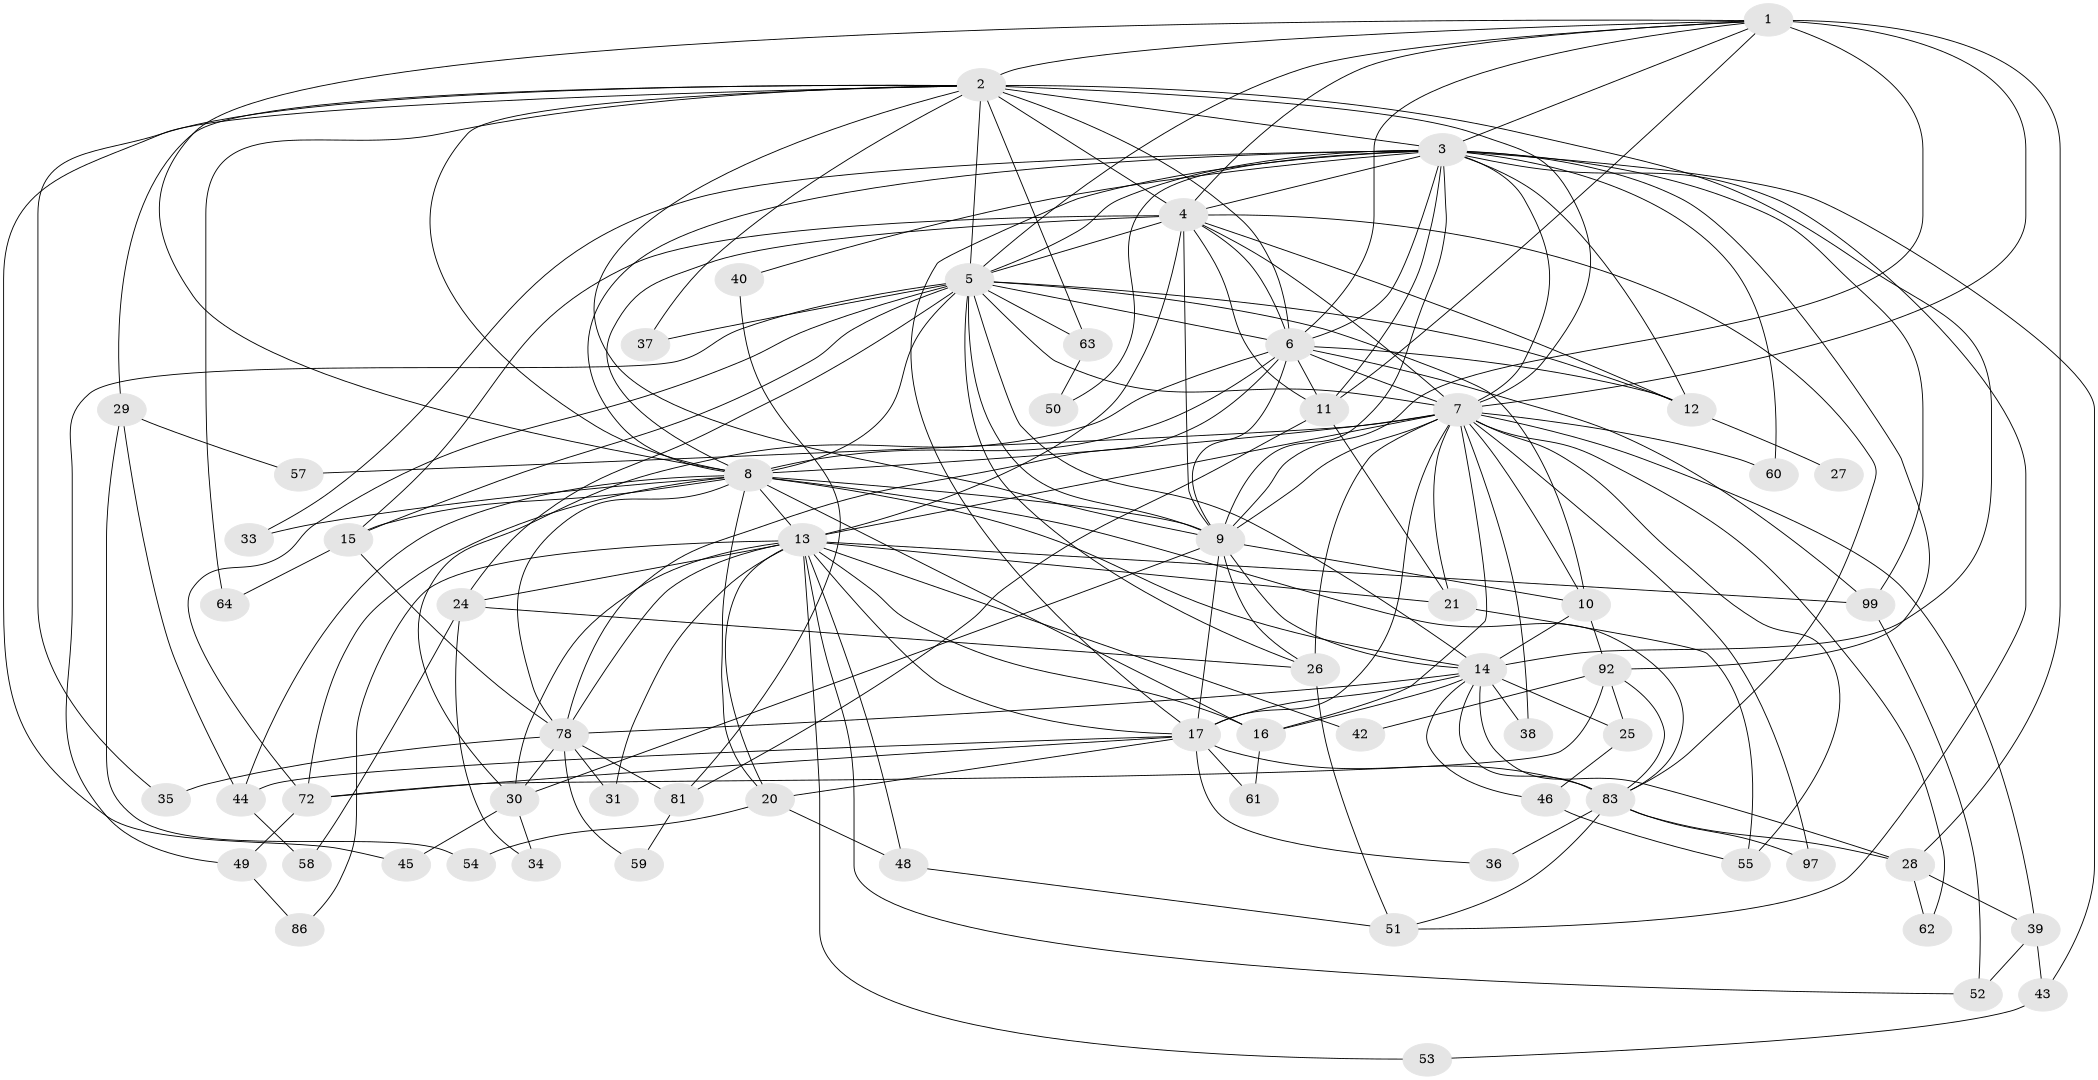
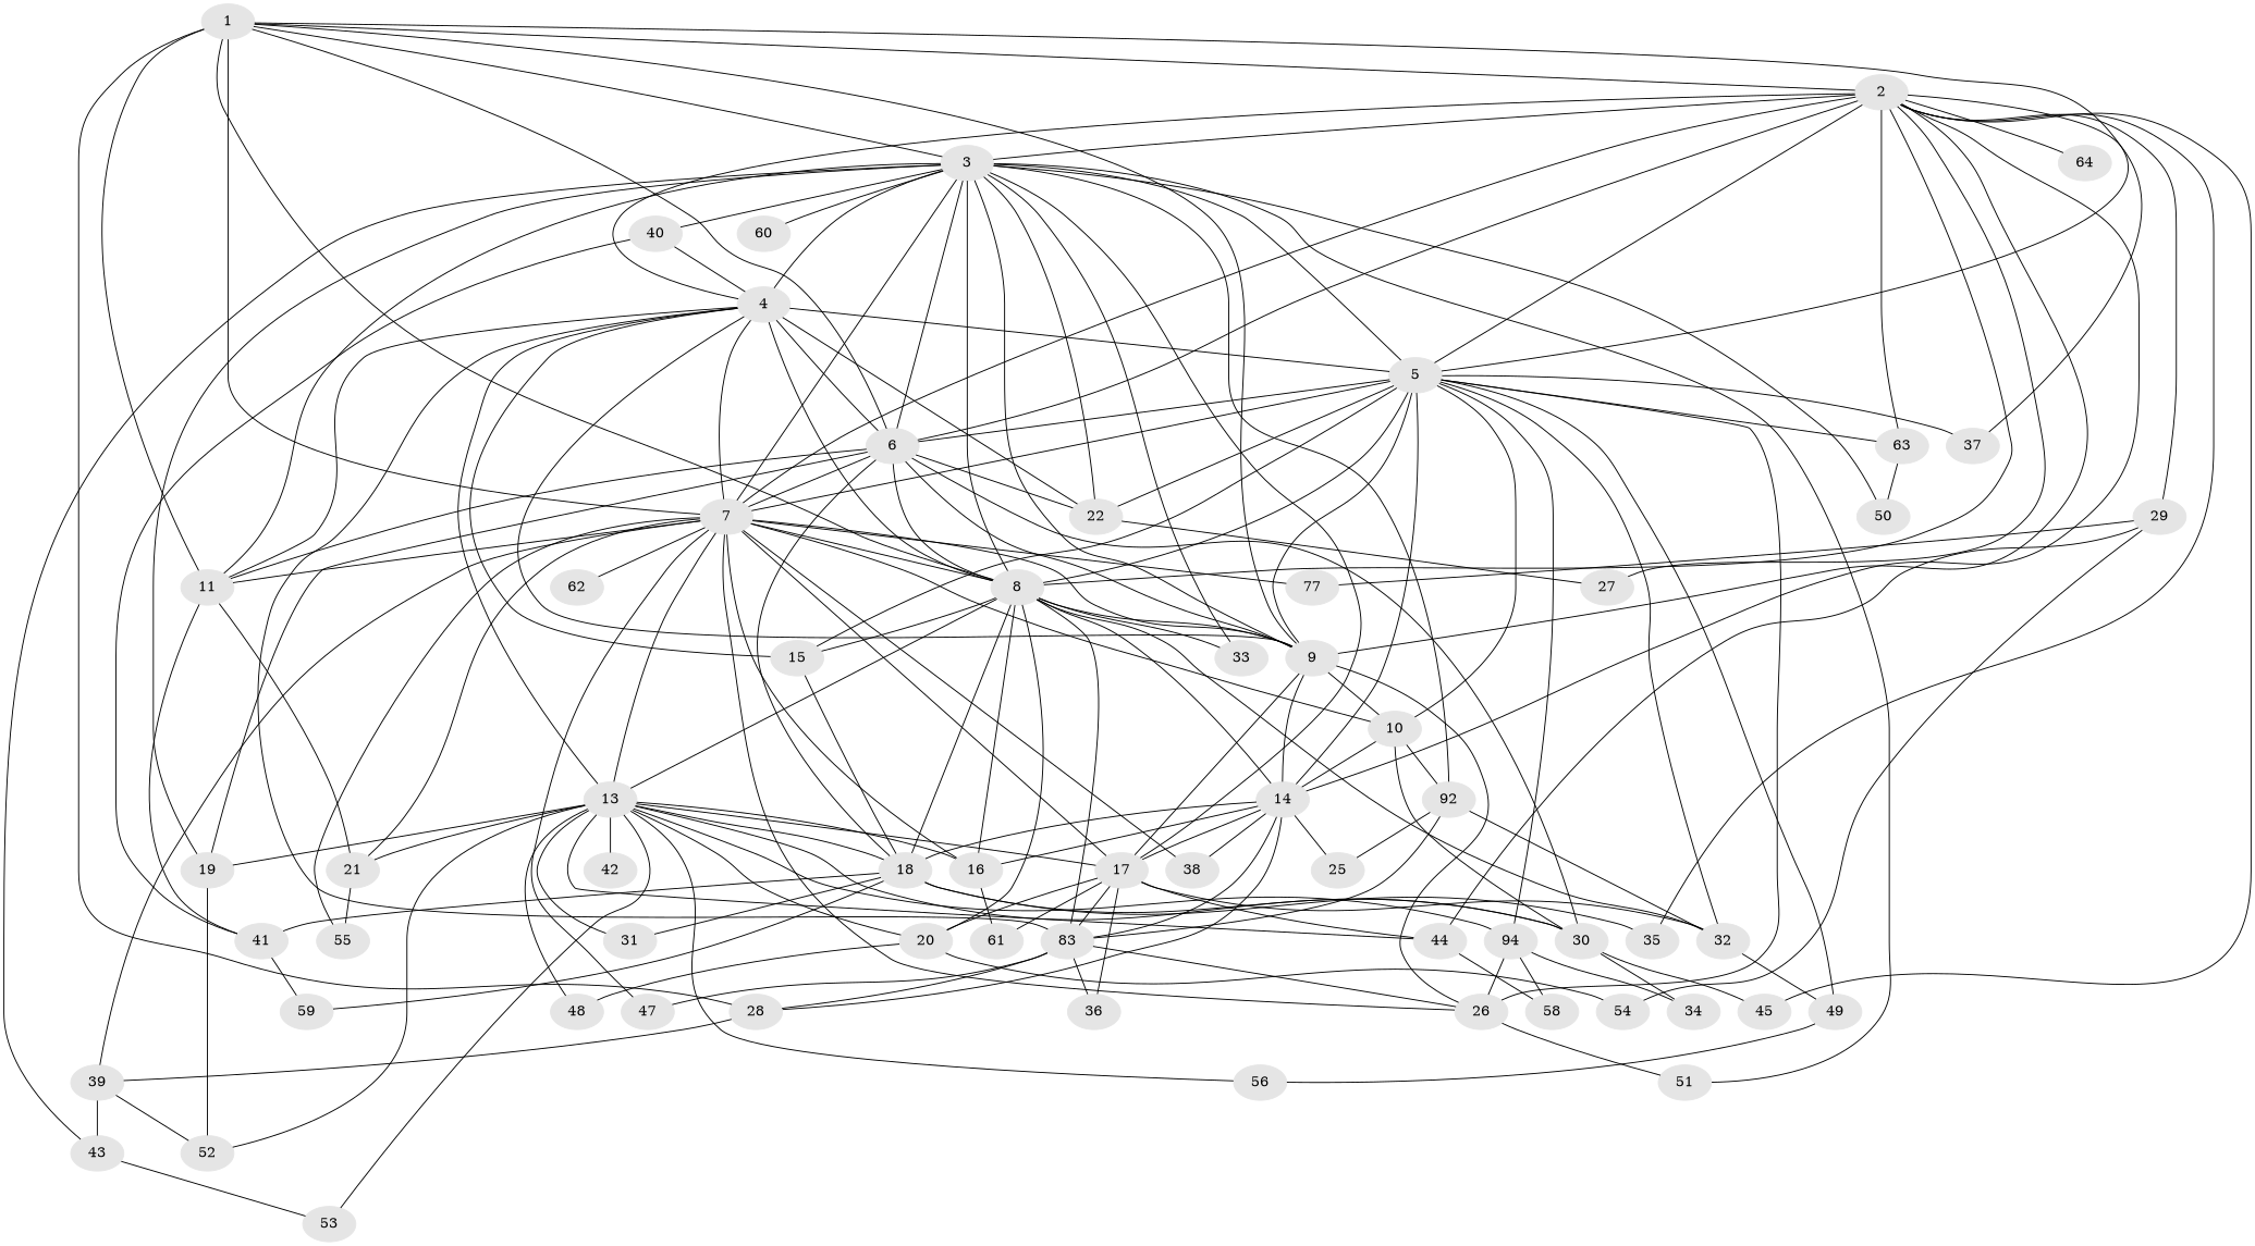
  graph {
    node [color=gray90 style=filled]
    edge [weight=1.0]
    1
    2
    3
    4
    5
    6
    7
    8
    9
    11
    28
    14
    27
    29
    35
    37
    45
    63
    64
-   12
+   12 [label=22]
    17
-   19 [label=99]
+   19
    n23 [label=92]
    33
    40
    43
    50
    51
    60
    13
    15
    n32 [label=83]
    10
-   24
+   24 [label=94]
    26
-   32 [label=72]
+   32
    49
-   18 [label=78]
+   18
    30
    16
    21
    38
    39
-   47 [label=97]
+   47
    55
-   57
+   57 [label=77]
    62
    20
    44
-   41 [label=81]
+   41
    25
-   46
    54
    61
    36
    52
    42
    53
    31
    48
-   56 [label=86]
+   56
    34
    58
    59
    1 -- 2 [weight=2.0]
    1 -- 3
-   1 -- 4 [weight=2.0]
+   40 -- 4 [weight=2.0]
    1 -- 5
    1 -- 6
    1 -- 7 [weight=2.0]
    1 -- 8
    1 -- 9
    1 -- 11
    1 -- 28 [weight=4.0]
    2 -- 3
    2 -- 4 [weight=2.0]
    2 -- 5
    2 -- 6
    2 -- 7 [weight=2.0]
    2 -- 8
    2 -- 9
    2 -- 14
+   2 -- 27
    2 -- 29
    2 -- 35
    2 -- 37
    2 -- 45
    2 -- 63
    2 -- 64
    3 -- 4
    3 -- 5 [weight=3.0]
    3 -- 6
    3 -- 7 [weight=3.0]
    3 -- 8
    3 -- 9
    3 -- 11
    3 -- 12
    3 -- 17
    3 -- 19
    3 -- n23
    3 -- 33
    3 -- 40
    3 -- 43
    3 -- 50
    3 -- 51
    3 -- 60
    4 -- 5 [weight=10.0]
    4 -- 6
    4 -- 7 [weight=2.0]
    4 -- 8
    4 -- 9
    4 -- 11
    4 -- 12
    4 -- 13
    4 -- 15
    4 -- n32
    5 -- 6
    5 -- 7 [weight=3.0]
    5 -- 8
    5 -- 9 [weight=3.0]
    5 -- 14
    5 -- 37
    5 -- 63
    5 -- 12
    5 -- 15 [weight=2.0]
    5 -- 10
    5 -- 24
    5 -- 26 [weight=10.0]
    5 -- 32
    5 -- 49
    6 -- 7 [weight=2.0]
    6 -- 8 [weight=2.0]
    6 -- 9
    6 -- 11
    6 -- 12
    6 -- 19
    6 -- 18 [weight=7.0]
    6 -- 30
    7 -- 8 [weight=3.0]
    7 -- 9 [weight=3.0]
    7 -- 17
-   7 -- 60
+   7 -- 11
    7 -- 13
    7 -- 10
    7 -- 26 [weight=2.0]
    7 -- 16
    7 -- 21
    7 -- 38
    7 -- 39 [weight=2.0]
    7 -- 47
    7 -- 55
    7 -- 57
    7 -- 62
    8 -- 9
    8 -- 14 [weight=2.0]
    8 -- 33
    8 -- 13
    8 -- 15
    8 -- n32
    8 -- 32
    8 -- 18 [weight=2.0]
    8 -- 16
    8 -- 20
-   8 -- 44
+   13 -- 44
    9 -- 14
    9 -- 17 [weight=7.0]
    9 -- 10
    9 -- 26
    11 -- 21 [weight=2.0]
    11 -- 41
    28 -- 39
-   28 -- 62
    14 -- 28
    14 -- 17
    14 -- n32
    14 -- 18
    14 -- 16
    14 -- 38
    14 -- 25
-   14 -- 46
    29 -- 57
    29 -- 44
    29 -- 54
    63 -- 50
    12 -- 27
    17 -- n32
    17 -- 32
    17 -- 20
    17 -- 44
    17 -- 61
    17 -- 36
    19 -- 52
    n23 -- n32
    n23 -- 32
    n23 -- 25
-   n23 -- 42
    40 -- 41
    43 -- 53
    13 -- 17
    13 -- 19
    13 -- 24
    13 -- 18
    13 -- 30
    13 -- 16
    13 -- 21 [weight=2.0]
    13 -- 20
    13 -- 52
    13 -- 42
    13 -- 53
    13 -- 31
    13 -- 48
    13 -- 56
-   15 -- 64
    15 -- 18
    n32 -- 28 [weight=2.0]
-   n32 -- 51
+   n32 -- 26
    n32 -- 47
    n32 -- 36
    10 -- 14
    10 -- n23
-   9 -- 30
+   10 -- 30
    24 -- 26
    24 -- 34
    24 -- 58
    26 -- 51
    32 -- 49
    49 -- 56
    18 -- 35
    18 -- 30
    18 -- 41
    18 -- 31
    18 -- 59
    30 -- 45
    30 -- 34
    16 -- 61
    21 -- 55
    39 -- 43
    39 -- 52
    20 -- 54
    20 -- 48
    44 -- 58
    41 -- 59
-   25 -- 46
-   46 -- 55
-   48 -- 51
  }
